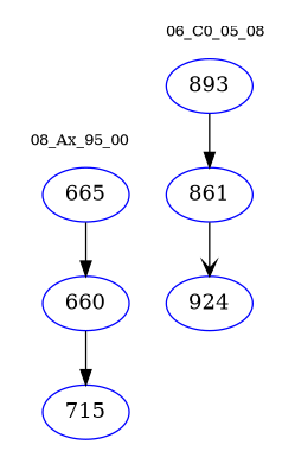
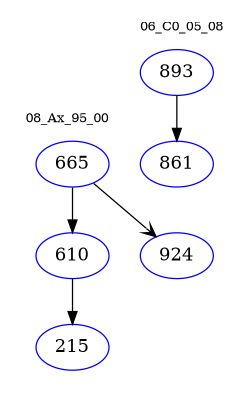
  digraph {
    node [color=blue]
    edge [arrowhead=normal color=black]
    n1 [label=665]
-   n2 [label=660]
-   n3 [label=715]
+   n2 [label=610]
+   n3 [label=215]
    n4 [label=893]
    n5 [label=861]
    n6 [label=924]
    subgraph cluster_1 {
      color=white
      fontsize=10
      label="08_Ax_95_00"
      n1
      n2
      n3
    }
    subgraph cluster_2 {
      color=white
      fontsize=10
      label="06_C0_05_08"
      n4
      n5
      n6
    }
    n1 -> n2
    n2 -> n3
    n4 -> n5
-   n5 -> n6 [arrowhead=vee]
+   n1 -> n6 [arrowhead=vee]
  }
